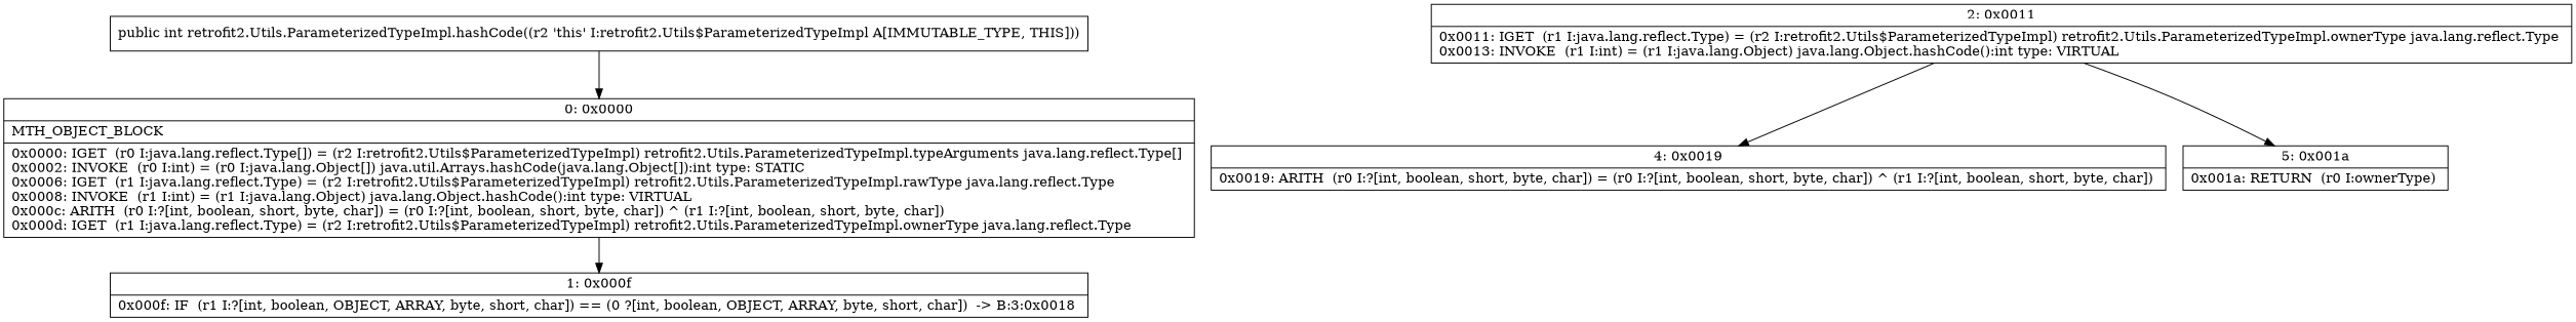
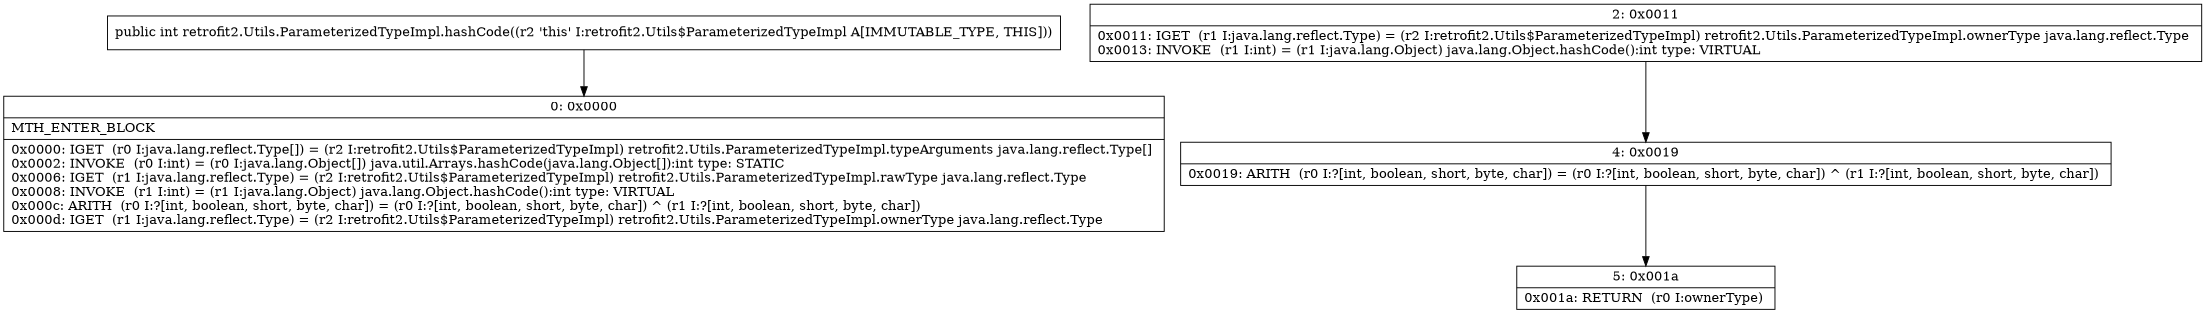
  digraph {
    node [shape=record]
-   n1 [label="{0\:\ 0x0000|MTH_OBJECT_BLOCK\l|0x0000: IGET  (r0 I:java.lang.reflect.Type[]) = (r2 I:retrofit2.Utils$ParameterizedTypeImpl) retrofit2.Utils.ParameterizedTypeImpl.typeArguments java.lang.reflect.Type[] \l0x0002: INVOKE  (r0 I:int) = (r0 I:java.lang.Object[]) java.util.Arrays.hashCode(java.lang.Object[]):int type: STATIC \l0x0006: IGET  (r1 I:java.lang.reflect.Type) = (r2 I:retrofit2.Utils$ParameterizedTypeImpl) retrofit2.Utils.ParameterizedTypeImpl.rawType java.lang.reflect.Type \l0x0008: INVOKE  (r1 I:int) = (r1 I:java.lang.Object) java.lang.Object.hashCode():int type: VIRTUAL \l0x000c: ARITH  (r0 I:?[int, boolean, short, byte, char]) = (r0 I:?[int, boolean, short, byte, char]) ^ (r1 I:?[int, boolean, short, byte, char]) \l0x000d: IGET  (r1 I:java.lang.reflect.Type) = (r2 I:retrofit2.Utils$ParameterizedTypeImpl) retrofit2.Utils.ParameterizedTypeImpl.ownerType java.lang.reflect.Type \l}"]
-   n2 [label="{1\:\ 0x000f|0x000f: IF  (r1 I:?[int, boolean, OBJECT, ARRAY, byte, short, char]) == (0 ?[int, boolean, OBJECT, ARRAY, byte, short, char])  \-\> B:3:0x0018 \l}"]
+   n1 [label="{0\:\ 0x0000|MTH_ENTER_BLOCK\l|0x0000: IGET  (r0 I:java.lang.reflect.Type[]) = (r2 I:retrofit2.Utils$ParameterizedTypeImpl) retrofit2.Utils.ParameterizedTypeImpl.typeArguments java.lang.reflect.Type[] \l0x0002: INVOKE  (r0 I:int) = (r0 I:java.lang.Object[]) java.util.Arrays.hashCode(java.lang.Object[]):int type: STATIC \l0x0006: IGET  (r1 I:java.lang.reflect.Type) = (r2 I:retrofit2.Utils$ParameterizedTypeImpl) retrofit2.Utils.ParameterizedTypeImpl.rawType java.lang.reflect.Type \l0x0008: INVOKE  (r1 I:int) = (r1 I:java.lang.Object) java.lang.Object.hashCode():int type: VIRTUAL \l0x000c: ARITH  (r0 I:?[int, boolean, short, byte, char]) = (r0 I:?[int, boolean, short, byte, char]) ^ (r1 I:?[int, boolean, short, byte, char]) \l0x000d: IGET  (r1 I:java.lang.reflect.Type) = (r2 I:retrofit2.Utils$ParameterizedTypeImpl) retrofit2.Utils.ParameterizedTypeImpl.ownerType java.lang.reflect.Type \l}"]
    n3 [label="{2\:\ 0x0011|0x0011: IGET  (r1 I:java.lang.reflect.Type) = (r2 I:retrofit2.Utils$ParameterizedTypeImpl) retrofit2.Utils.ParameterizedTypeImpl.ownerType java.lang.reflect.Type \l0x0013: INVOKE  (r1 I:int) = (r1 I:java.lang.Object) java.lang.Object.hashCode():int type: VIRTUAL \l}"]
    n4 [label="{4\:\ 0x0019|0x0019: ARITH  (r0 I:?[int, boolean, short, byte, char]) = (r0 I:?[int, boolean, short, byte, char]) ^ (r1 I:?[int, boolean, short, byte, char]) \l}"]
    n5 [label="{5\:\ 0x001a|0x001a: RETURN  (r0 I:ownerType) \l}"]
    n6 [label="{public int retrofit2.Utils.ParameterizedTypeImpl.hashCode((r2 'this' I:retrofit2.Utils$ParameterizedTypeImpl A[IMMUTABLE_TYPE, THIS])) }"]
-   n1 -> n2
    n3 -> n4
-   n3 -> n5
+   n4 -> n5
    n6 -> n1
  }
